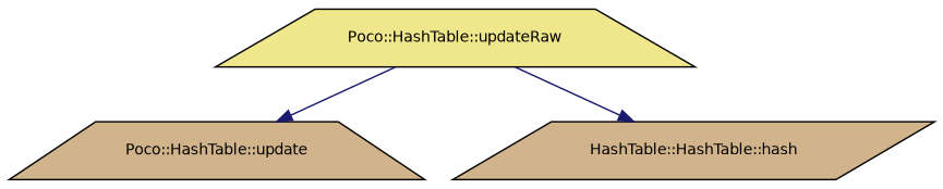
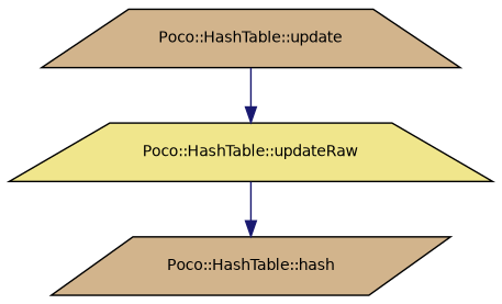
  digraph {
    rankdir=TB
    node [color=black fillcolor=tan fontname=Helvetica fontsize=10 shape=trapezium style=filled]
    edge [color=midnightblue fontname=Helvetica fontsize=10 labelfontname=Helvetica labelfontsize=10 style=solid]
    n1 [fontcolor=black height=0.2 label="Poco::HashTable::update" width=0.4]
    n2 [fillcolor=khaki height=0.2 label="Poco::HashTable::updateRaw" width=0.4]
-   n3 [height=0.2 label="HashTable::HashTable::hash" shape=parallelogram width=0.4]
-   n2 -> n1
+   n3 [height=0.2 label="Poco::HashTable::hash" shape=parallelogram width=0.4]
+   n1 -> n2
    n2 -> n3
  }
